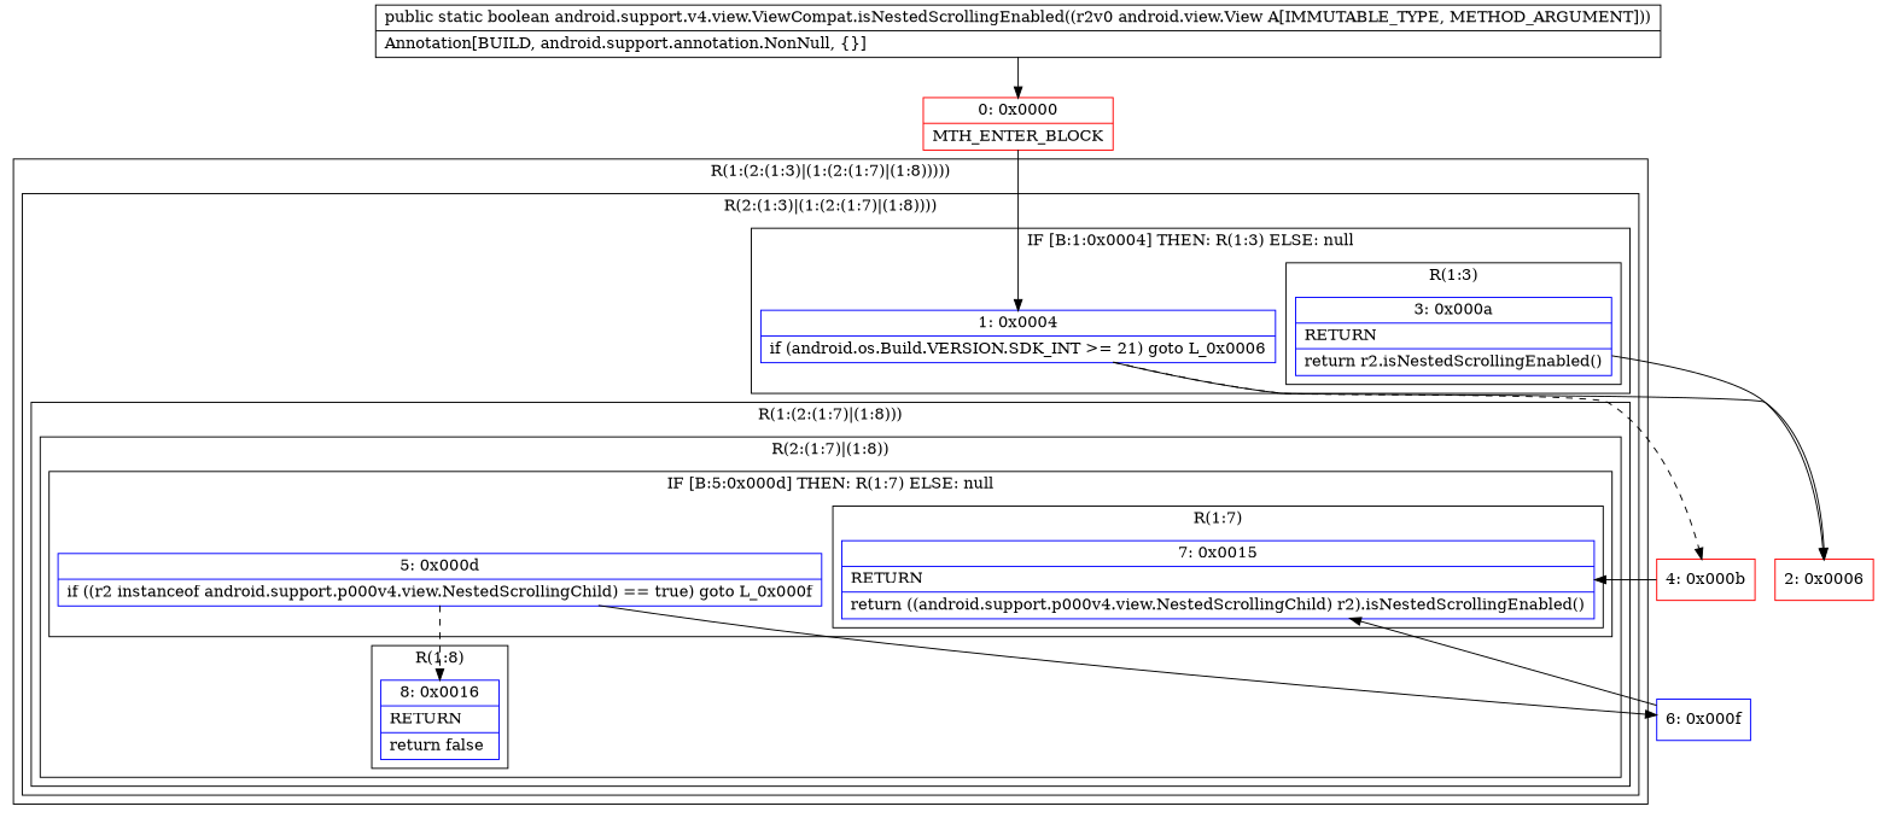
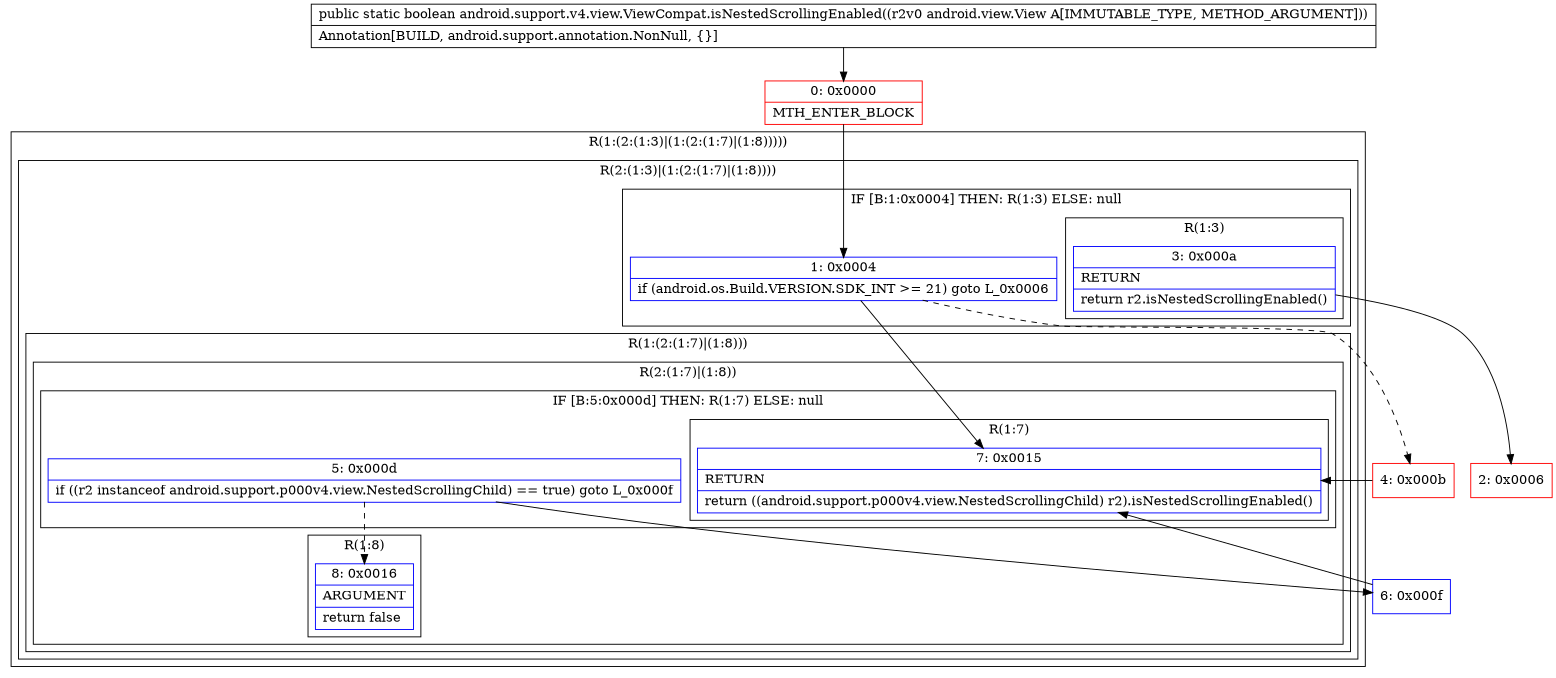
  digraph {
    node [color=blue shape=record]
    n1 [label="{3\:\ 0x000a|RETURN\l|return r2.isNestedScrollingEnabled()\l}"]
    n2 [label="{1\:\ 0x0004|if (android.os.Build.VERSION.SDK_INT \>= 21) goto L_0x0006\l}"]
    n3 [label="{7\:\ 0x0015|RETURN\l|return ((android.support.p000v4.view.NestedScrollingChild) r2).isNestedScrollingEnabled()\l}"]
    n4 [label="{5\:\ 0x000d|if ((r2 instanceof android.support.p000v4.view.NestedScrollingChild) == true) goto L_0x000f\l}"]
-   n5 [label="{8\:\ 0x0016|RETURN\l|return false\l}"]
+   n5 [label="{8\:\ 0x0016|ARGUMENT\l|return false\l}"]
    n6 [color=red label="{2\:\ 0x0006}"]
    n7 [color=red label="{4\:\ 0x000b}"]
    n8 [label="{6\:\ 0x000f}"]
    n9 [color=red label="{0\:\ 0x0000|MTH_ENTER_BLOCK\l}"]
    n10 [label="{public static boolean android.support.v4.view.ViewCompat.isNestedScrollingEnabled((r2v0 android.view.View A[IMMUTABLE_TYPE, METHOD_ARGUMENT]))  | Annotation[BUILD, android.support.annotation.NonNull, \{\}]\l}" color=""]
    subgraph cluster_1 {
      label="R(1:(2:(1:3)|(1:(2:(1:7)|(1:8)))))"
      subgraph cluster_2 {
        label="R(2:(1:3)|(1:(2:(1:7)|(1:8))))"
        subgraph cluster_3 {
          label="IF [B:1:0x0004] THEN: R(1:3) ELSE: null"
          n2
          subgraph cluster_4 {
            label="R(1:3)"
            n1
          }
        }
        subgraph cluster_5 {
          label="R(1:(2:(1:7)|(1:8)))"
          subgraph cluster_6 {
            label="R(2:(1:7)|(1:8))"
            subgraph cluster_7 {
              label="IF [B:5:0x000d] THEN: R(1:7) ELSE: null"
              n4
              subgraph cluster_8 {
                label="R(1:7)"
                n3
              }
            }
            subgraph cluster_9 {
              label="R(1:8)"
              n5
            }
          }
        }
      }
    }
    n1 -> n6
-   n2 -> n6
+   n2 -> n3
    n2 -> n7 [style=dashed]
    n4 -> n5 [style=dashed]
    n4 -> n8
    n7 -> n3
    n8 -> n3
    n9 -> n2
    n10 -> n9
  }
